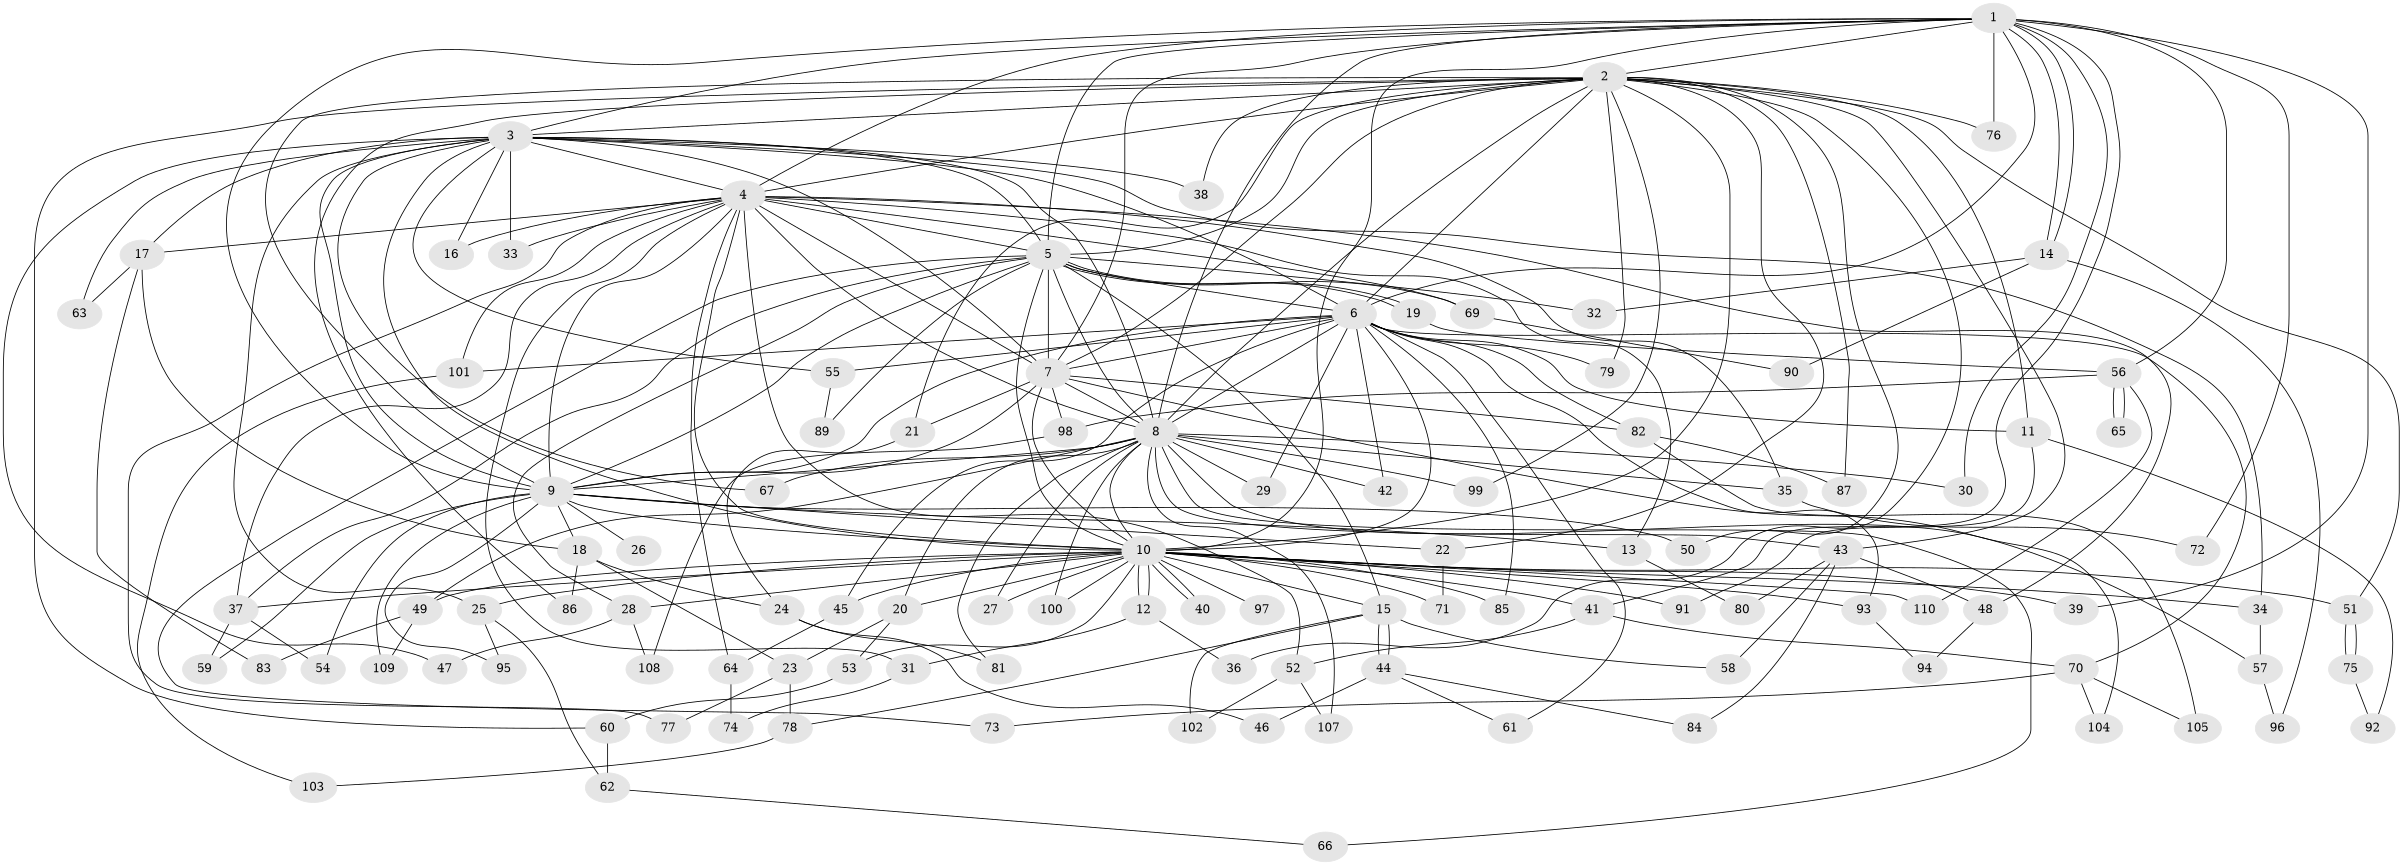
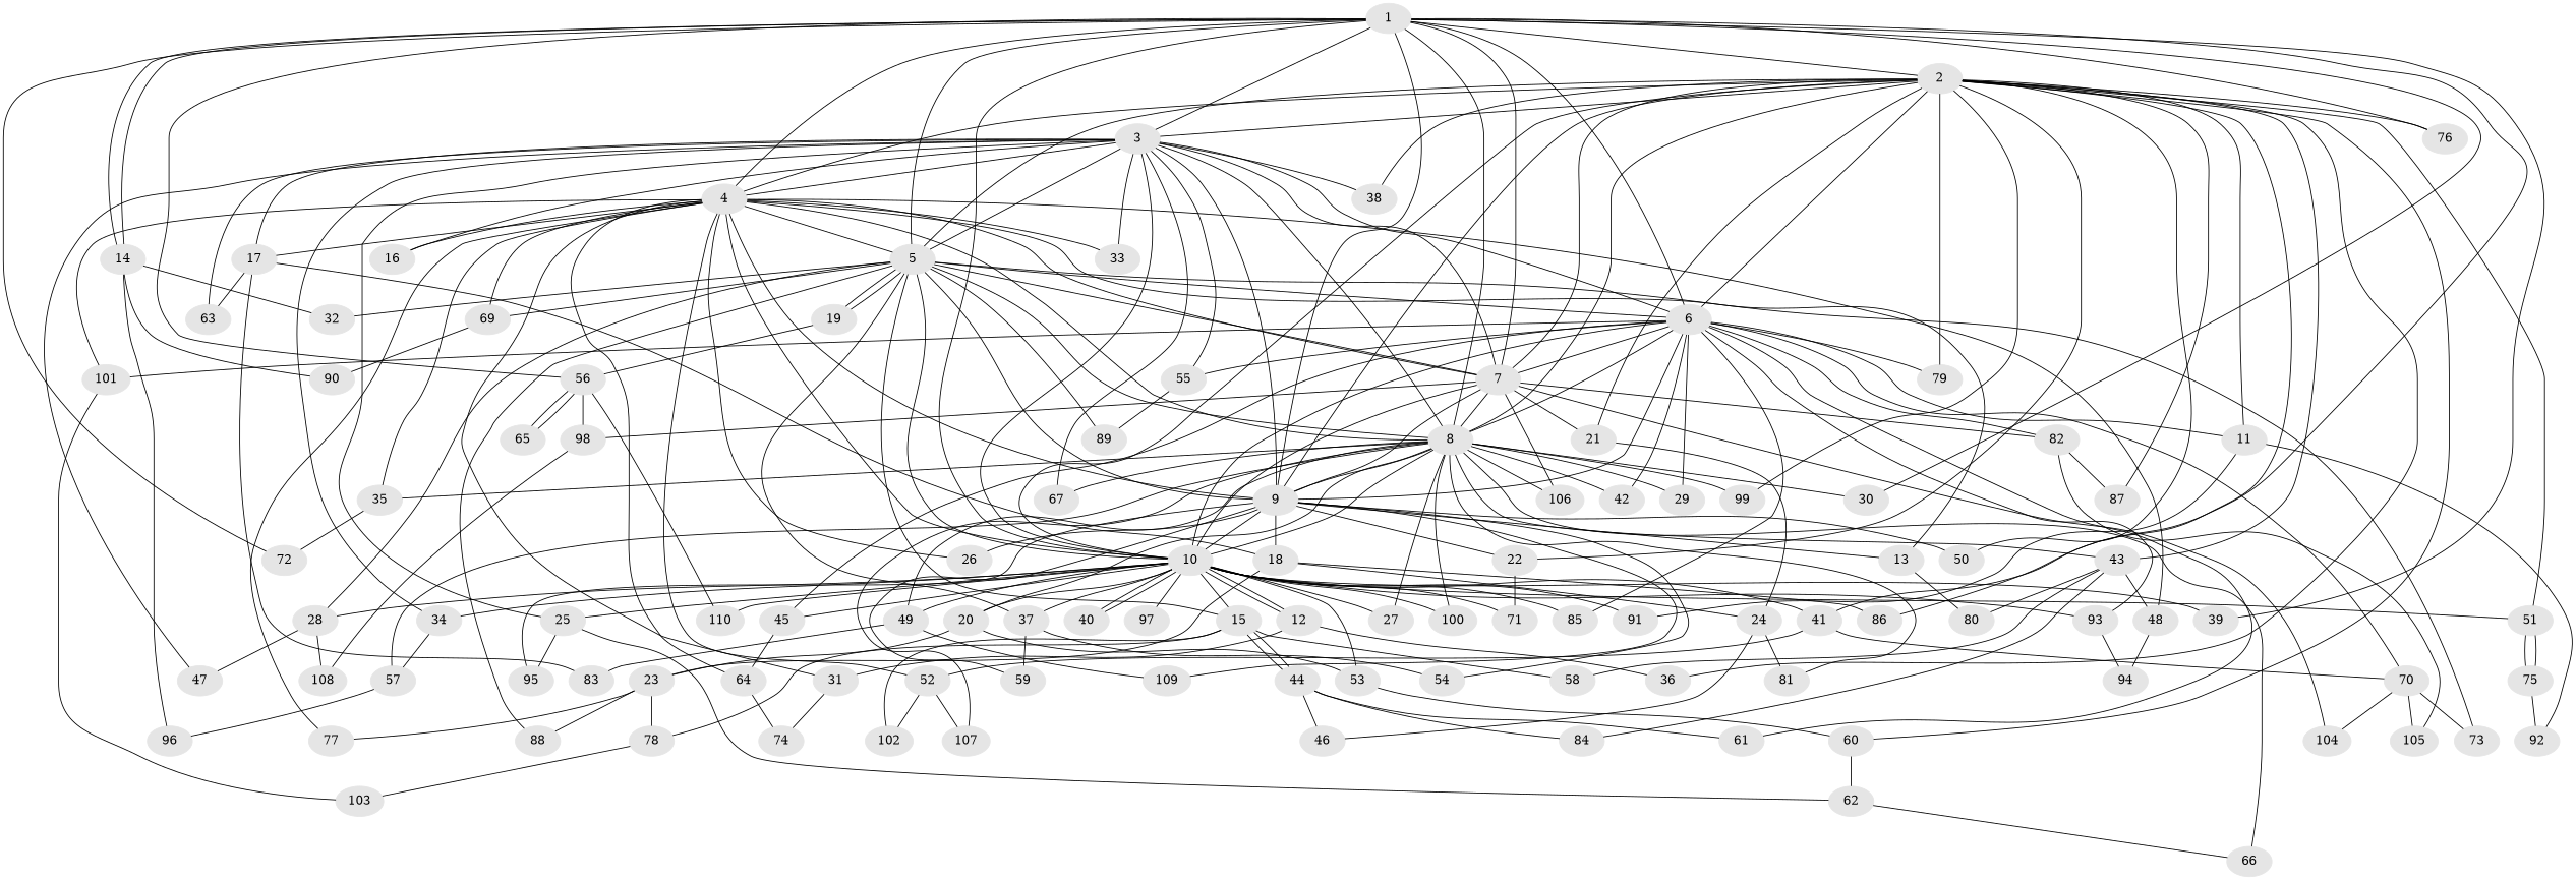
  graph {
    node [color=gray90 style=filled]
    1
    2
    3
    4
    5
    6
    7
    8
    9
    10
    14
    30
    39
    41
    56
    72
    76
    11
    21
    22
    36
    38
    43
    50
    51
    60
    79
    86
    87
    99
    16
    17
    25
    33
    34
    47
    55
    63
    67
    13
    26
    31
    35
    48
    52
    64
    69
    77
    101
    15
    19
    28
    32
    37
    73
+   88
    89
    29
    42
    45
    61
    70
    82
    85
    93
    98
    104
+   106
    20
    27
    49
    57
    66
    81
    100
    107
    18
    54
    59
    95
    109
    12
    40
    53
    71
    91
    97
    110
    90
    96
    65
    92
    24
    80
    58
    84
    75
    62
    83
    74
    94
    102
    103
    44
    78
    108
    105
    23
    46
    1 -- 2
    1 -- 3
    1 -- 4
    1 -- 5
    1 -- 6
    1 -- 7
    1 -- 8
    1 -- 9
    1 -- 10
    1 -- 14
    1 -- 14
    1 -- 30
    1 -- 39
    1 -- 41
    1 -- 56
    1 -- 72
    1 -- 76
    2 -- 3
    2 -- 4
    2 -- 5
    2 -- 6
    2 -- 7
    2 -- 8
    2 -- 9
    2 -- 10
    2 -- 76
    2 -- 11
    2 -- 21
    2 -- 22
    2 -- 36
    2 -- 38
    2 -- 43
    2 -- 50
    2 -- 51
    2 -- 60
    2 -- 79
    2 -- 86
    2 -- 87
    2 -- 99
    3 -- 4
    3 -- 5
    3 -- 6
    3 -- 7
    3 -- 8
    3 -- 9
    3 -- 10
    3 -- 38
    3 -- 16
    3 -- 17
    3 -- 25
    3 -- 33
    3 -- 34
    3 -- 47
    3 -- 55
    3 -- 63
    3 -- 67
    4 -- 5
    4 -- 7
    4 -- 8
    4 -- 9
    4 -- 10
    4 -- 16
    4 -- 17
    4 -- 33
    4 -- 13
-   4 -- 37
+   4 -- 26
    4 -- 31
    4 -- 35
    4 -- 48
    4 -- 52
    4 -- 64
    4 -- 69
    4 -- 77
    4 -- 101
    5 -- 6
    5 -- 7
    5 -- 8
    5 -- 9
    5 -- 10
    5 -- 69
    5 -- 15
    5 -- 19
    5 -- 19
    5 -- 28
    5 -- 32
    5 -- 37
    5 -- 73
+   5 -- 88
    5 -- 89
    6 -- 7
    6 -- 8
    6 -- 9
    6 -- 10
    6 -- 11
    6 -- 79
    6 -- 55
    6 -- 101
    6 -- 29
    6 -- 42
    6 -- 45
    6 -- 61
    6 -- 70
    6 -- 82
    6 -- 85
    6 -- 93
    7 -- 8
    7 -- 9
    7 -- 10
    7 -- 21
    7 -- 82
    7 -- 98
    7 -- 104
+   7 -- 106
    8 -- 9
    8 -- 10
    8 -- 30
    8 -- 43
    8 -- 99
    8 -- 67
    8 -- 35
    8 -- 29
    8 -- 42
+   8 -- 106
    8 -- 20
    8 -- 27
    8 -- 49
    8 -- 57
    8 -- 66
    8 -- 81
    8 -- 100
    8 -- 107
    9 -- 10
    9 -- 22
    9 -- 50
    9 -- 13
    9 -- 26
    9 -- 18
    9 -- 54
    9 -- 59
    9 -- 95
    9 -- 109
    10 -- 39
    10 -- 41
    10 -- 51
    10 -- 25
    10 -- 34
    10 -- 15
    10 -- 28
    10 -- 37
    10 -- 45
    10 -- 85
    10 -- 93
    10 -- 20
    10 -- 27
    10 -- 49
    10 -- 100
    10 -- 12
    10 -- 12
    10 -- 40
    10 -- 40
    10 -- 53
    10 -- 71
    10 -- 91
    10 -- 97
    10 -- 110
    14 -- 32
    14 -- 90
    14 -- 96
    41 -- 52
    41 -- 70
    56 -- 98
    56 -- 110
    56 -- 65
    56 -- 65
    11 -- 91
    11 -- 92
    21 -- 24
    22 -- 71
    43 -- 48
    43 -- 80
    43 -- 58
    43 -- 84
    51 -- 75
    51 -- 75
    60 -- 62
    17 -- 63
    17 -- 18
    17 -- 83
    25 -- 95
    25 -- 62
    34 -- 57
    55 -- 89
    13 -- 80
    31 -- 74
    35 -- 72
    48 -- 94
    52 -- 107
    52 -- 102
    64 -- 74
    69 -- 90
    101 -- 103
    15 -- 58
    15 -- 102
    15 -- 44
    15 -- 44
    15 -- 78
    19 -- 56
    28 -- 47
    28 -- 108
    37 -- 54
    37 -- 59
    45 -- 64
    70 -- 73
    70 -- 104
    70 -- 105
    82 -- 87
    82 -- 105
    93 -- 94
    98 -- 108
    20 -- 53
    20 -- 23
    49 -- 109
    49 -- 83
    57 -- 96
    18 -- 86
    18 -- 24
    18 -- 23
    12 -- 36
    12 -- 31
    53 -- 60
    24 -- 81
    24 -- 46
    75 -- 92
    62 -- 66
    44 -- 61
    44 -- 84
    44 -- 46
    78 -- 103
    23 -- 77
+   23 -- 88
    23 -- 78
  }
